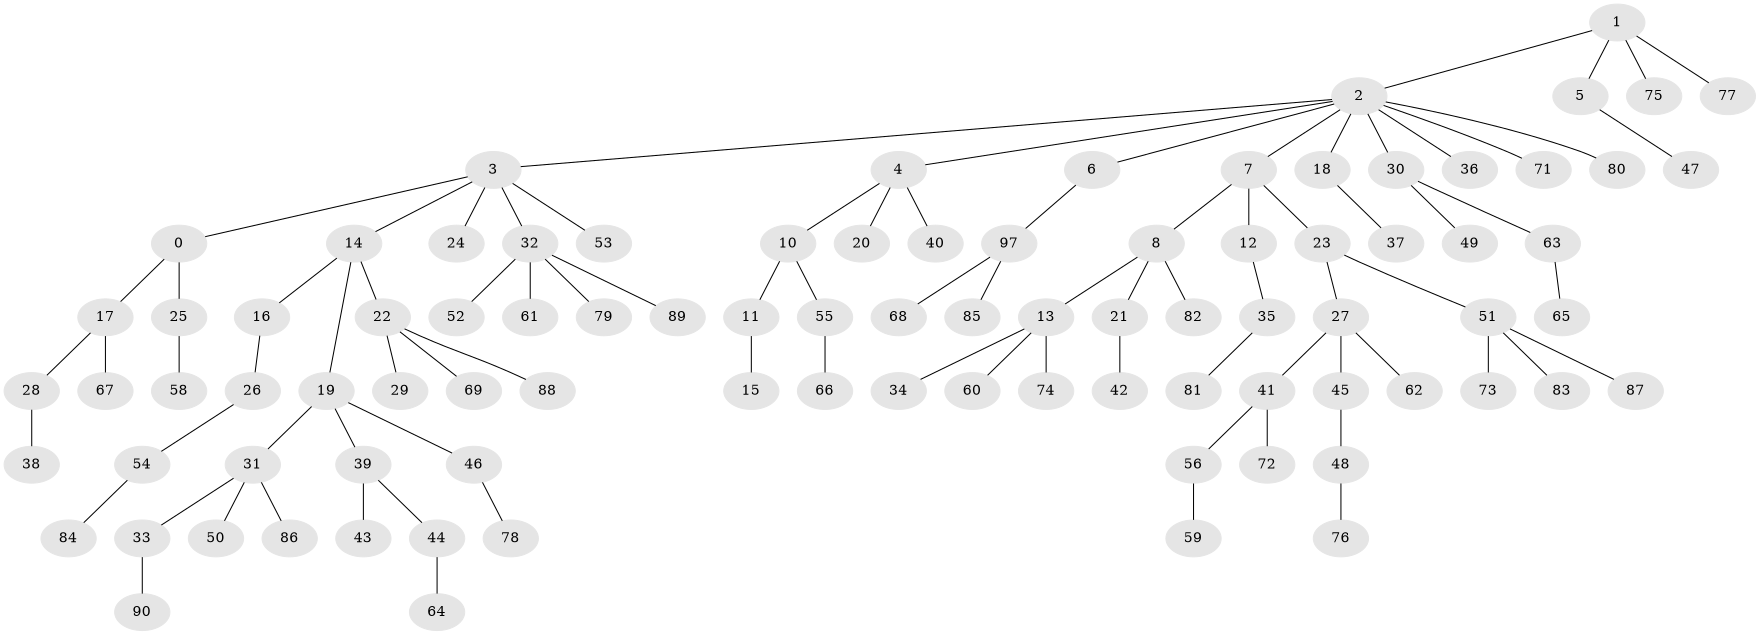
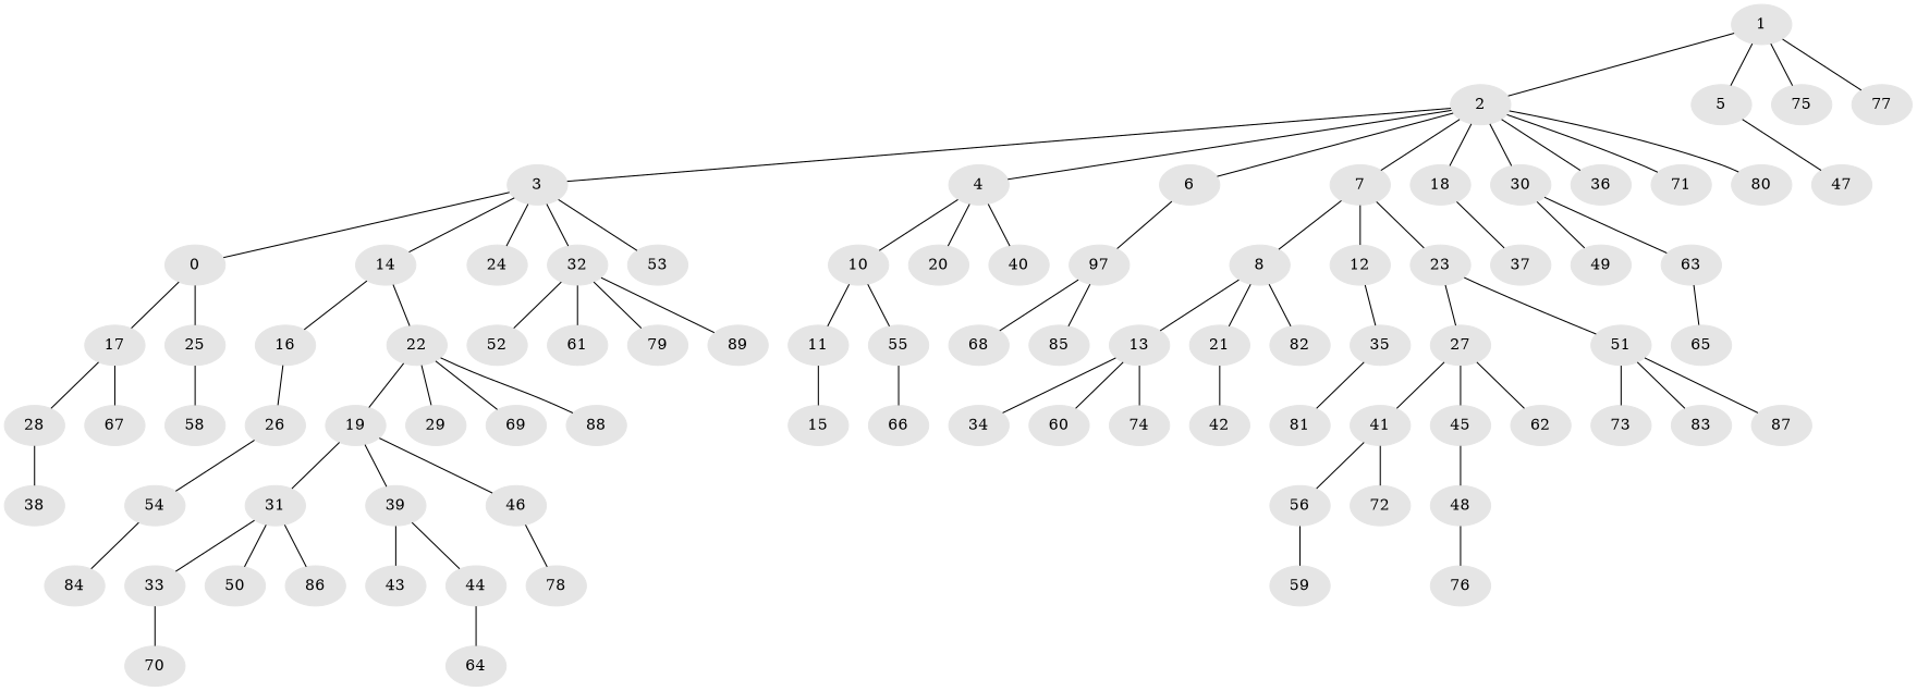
  graph {
    node [color=gray90 style=filled]
    1
    2
    5
    75
    77
    3
    4
    6
    7
    18
    30
    36
    71
    80
    47
    n16 [label=0]
    14
    24
    32
    53
    10
    20
    40
    n24 [label=97]
    8
    12
    23
    37
    49
    63
    17
    25
    16
    19
    22
    52
    61
    79
    89
    11
    55
    68
    85
    13
    21
    82
    35
    27
    51
    34
    60
    74
    42
    28
    67
    58
    15
    66
    81
    26
    31
    39
    46
    29
    69
    88
    54
    38
    33
    50
    86
    43
    44
    78
    41
    45
    62
    73
    83
    87
    84
    56
    72
    48
    65
-   70 [label=90]
+   70
    64
    59
    76
    1 -- 2
    1 -- 5
    1 -- 75
    1 -- 77
    2 -- 3
    2 -- 4
    2 -- 6
    2 -- 7
    2 -- 18
    2 -- 30
    2 -- 36
    2 -- 71
    2 -- 80
    5 -- 47
    3 -- n16
    3 -- 14
    3 -- 24
    3 -- 32
    3 -- 53
    4 -- 10
    4 -- 20
    4 -- 40
    6 -- n24
    7 -- 8
    7 -- 12
    7 -- 23
    18 -- 37
    30 -- 49
    30 -- 63
    n16 -- 17
    n16 -- 25
    14 -- 16
-   14 -- 19
+   22 -- 19
    14 -- 22
    32 -- 52
    32 -- 61
    32 -- 79
    32 -- 89
    10 -- 11
    10 -- 55
    n24 -- 68
    n24 -- 85
    8 -- 13
    8 -- 21
    8 -- 82
    12 -- 35
    23 -- 27
    23 -- 51
    63 -- 65
    17 -- 28
    17 -- 67
    25 -- 58
    16 -- 26
    19 -- 31
    19 -- 39
    19 -- 46
    22 -- 29
    22 -- 69
    22 -- 88
    11 -- 15
    55 -- 66
    13 -- 34
    13 -- 60
    13 -- 74
    21 -- 42
    35 -- 81
    27 -- 41
    27 -- 45
    27 -- 62
    51 -- 73
    51 -- 83
    51 -- 87
    28 -- 38
    26 -- 54
    31 -- 33
    31 -- 50
    31 -- 86
    39 -- 43
    39 -- 44
    46 -- 78
    54 -- 84
    33 -- 70
    44 -- 64
    41 -- 56
    41 -- 72
    45 -- 48
    56 -- 59
    48 -- 76
  }
